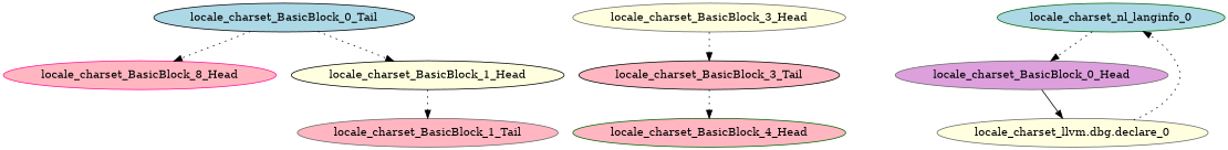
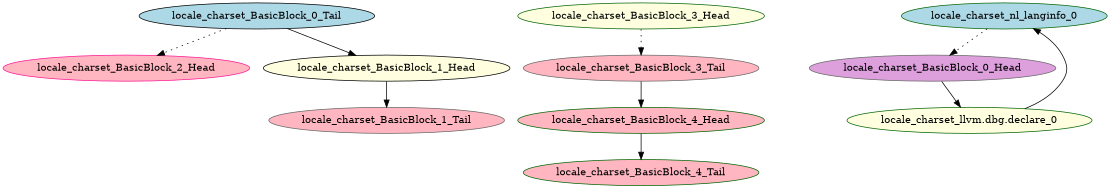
  digraph {
    node [color=darkgreen fillcolor=lightpink style=filled]
    edge [style=solid]
-   locale_charset_BasicBlock_2_Head [color=deeppink label=locale_charset_BasicBlock_8_Head]
+   locale_charset_BasicBlock_2_Head [color=deeppink]
    locale_charset_BasicBlock_4_Head
-   locale_charset_BasicBlock_3_Head [color=gray40 fillcolor=lightyellow]
-   locale_charset_BasicBlock_3_Tail [color=black]
+   locale_charset_BasicBlock_4_Tail
+   locale_charset_BasicBlock_3_Head [fillcolor=lightyellow]
+   locale_charset_BasicBlock_3_Tail [color=gray40]
    locale_charset_BasicBlock_1_Head [color=black fillcolor=lightyellow]
    locale_charset_BasicBlock_1_Tail [color=gray40]
    locale_charset_nl_langinfo_0 [fillcolor=lightblue]
    locale_charset_BasicBlock_0_Head [color=gray40 fillcolor=plum]
    locale_charset_BasicBlock_0_Tail [color=black fillcolor=lightblue]
-   "locale_charset_llvm.dbg.declare_0" [color=gray40 fillcolor=lightyellow]
+   "locale_charset_llvm.dbg.declare_0" [fillcolor=lightyellow]
+   locale_charset_BasicBlock_4_Head -> locale_charset_BasicBlock_4_Tail
    locale_charset_BasicBlock_3_Head -> locale_charset_BasicBlock_3_Tail [style=dotted]
-   locale_charset_BasicBlock_3_Tail -> locale_charset_BasicBlock_4_Head [style=dotted]
-   locale_charset_BasicBlock_1_Head -> locale_charset_BasicBlock_1_Tail [style=dotted]
+   locale_charset_BasicBlock_3_Tail -> locale_charset_BasicBlock_4_Head
+   locale_charset_BasicBlock_1_Head -> locale_charset_BasicBlock_1_Tail
    locale_charset_nl_langinfo_0 -> locale_charset_BasicBlock_0_Head [style=dotted]
    locale_charset_BasicBlock_0_Head -> "locale_charset_llvm.dbg.declare_0"
    locale_charset_BasicBlock_0_Tail -> locale_charset_BasicBlock_2_Head [style=dotted]
-   locale_charset_BasicBlock_0_Tail -> locale_charset_BasicBlock_1_Head [style=dotted]
-   "locale_charset_llvm.dbg.declare_0" -> locale_charset_nl_langinfo_0 [style=dotted]
+   locale_charset_BasicBlock_0_Tail -> locale_charset_BasicBlock_1_Head
+   "locale_charset_llvm.dbg.declare_0" -> locale_charset_nl_langinfo_0
  }
